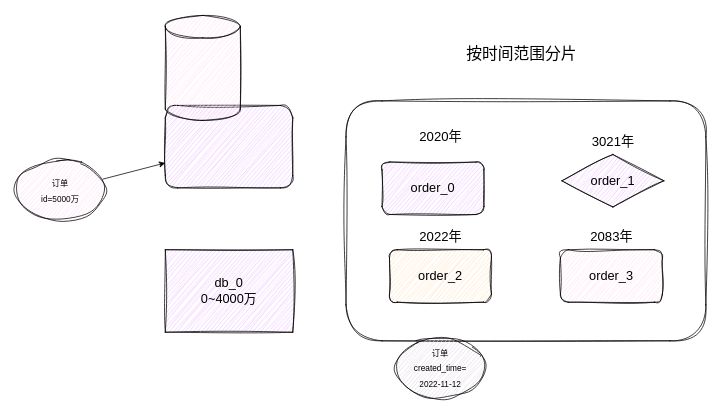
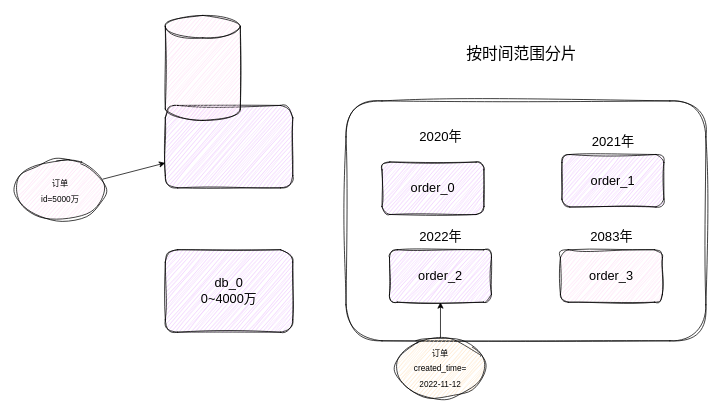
  <mxCell id="0" />
  <mxCell id="1" parent="0" />
  <mxCell id="2" value="" style="rounded=1;whiteSpace=wrap;html=1;shadow=0;glass=0;sketch=1;jiggle=2;fillStyle=hachure;curveFitting=1;strokeColor=default;fontFamily=Helvetica;fontSize=12;fontColor=default;fillColor=none;" parent="1" vertex="1"><mxGeometry x="461" y="134" width="480" height="320" as="geometry" /></mxCell>
  <mxCell id="3" value="&lt;span style=&quot;font-size: 17px;&quot;&gt;&lt;br&gt;&lt;/span&gt;" style="rounded=1;whiteSpace=wrap;html=1;fillStyle=hachure;fillColor=#EDC2FF;sketch=1;curveFitting=1;jiggle=2;glass=0;shadow=0;" parent="1" vertex="1"><mxGeometry x="220" y="140" width="170" height="110" as="geometry" /></mxCell>
- <mxCell id="4" value="&lt;font style=&quot;font-size: 17px;&quot;&gt;order_1&lt;/font&gt;" style="rhombus;whiteSpace=wrap;html=1;fillStyle=hachure;fillColor=#EDC2FF;sketch=1;curveFitting=1;jiggle=2;glass=0;shadow=0;" parent="1" vertex="1"><mxGeometry x="749" y="205.5" width="136" height="70" as="geometry" /></mxCell>
- <mxCell id="5" value="&lt;font style=&quot;font-size: 17px;&quot;&gt;order_2&lt;/font&gt;" style="rounded=1;whiteSpace=wrap;html=1;fillStyle=hachure;fillColor=#ffe1ba;sketch=1;curveFitting=1;jiggle=2;glass=0;shadow=0;" parent="1" vertex="1"><mxGeometry x="519" y="332.5" width="136" height="70" as="geometry" /></mxCell>
+ <mxCell id="4" value="&lt;font style=&quot;font-size: 17px;&quot;&gt;order_1&lt;/font&gt;" style="rounded=1;whiteSpace=wrap;html=1;fillStyle=hachure;fillColor=#EDC2FF;sketch=1;curveFitting=1;jiggle=2;glass=0;shadow=0;" parent="1" vertex="1"><mxGeometry x="749" y="205.5" width="136" height="70" as="geometry" /></mxCell>
+ <mxCell id="5" value="&lt;font style=&quot;font-size: 17px;&quot;&gt;order_2&lt;/font&gt;" style="rounded=1;whiteSpace=wrap;html=1;fillStyle=hachure;fillColor=#EDC2FF;sketch=1;curveFitting=1;jiggle=2;glass=0;shadow=0;" parent="1" vertex="1"><mxGeometry x="519" y="332.5" width="136" height="70" as="geometry" /></mxCell>
  <mxCell id="6" value="&lt;font style=&quot;font-size: 17px;&quot;&gt;order_3&lt;/font&gt;" style="rounded=1;whiteSpace=wrap;html=1;fillStyle=hachure;fillColor=#ffdbf5;sketch=1;curveFitting=1;jiggle=2;glass=0;shadow=0;" parent="1" vertex="1"><mxGeometry x="747" y="332.5" width="136" height="70" as="geometry" /></mxCell>
  <mxCell id="7" style="edgeStyle=none;hachureGap=4;html=1;fontFamily=Helvetica;fontSource=https%3A%2F%2Ffonts.googleapis.com%2Fcss%3Ffamily%3DArchitects%2BDaughter;fontSize=21;fontColor=default;" parent="1" source="8" target="3" edge="1"><mxGeometry relative="1" as="geometry" /></mxCell>
  <mxCell id="8" value="&lt;font style=&quot;font-size: 11px;&quot;&gt;订单&lt;br&gt;id=5000万&lt;/font&gt;" style="ellipse;whiteSpace=wrap;html=1;rounded=1;shadow=0;glass=0;sketch=1;jiggle=2;fillStyle=hachure;curveFitting=1;strokeColor=default;fontFamily=Helvetica;fontSize=17;fontColor=default;fillColor=#ffdbf5;" parent="1" vertex="1"><mxGeometry x="20" y="212.5" width="120" height="80" as="geometry" /></mxCell>
  <mxCell id="9" value="&lt;font style=&quot;font-size: 21px;&quot;&gt;按时间范围分片&lt;/font&gt;" style="text;html=1;align=center;verticalAlign=middle;resizable=0;points=[];autosize=1;strokeColor=none;fillColor=none;fontSize=11;fontFamily=Helvetica;fontColor=default;sketch=1;hachureGap=4;jiggle=2;curveFitting=1;fontSource=https%3A%2F%2Ffonts.googleapis.com%2Fcss%3Ffamily%3DArchitects%2BDaughter;" parent="1" vertex="1"><mxGeometry x="610" y="50" width="170" height="40" as="geometry" /></mxCell>
  <mxCell id="10" value="&lt;span style=&quot;font-size: 17.5px;&quot;&gt;2020年&lt;/span&gt;" style="text;html=1;align=center;verticalAlign=middle;resizable=0;points=[];autosize=1;strokeColor=none;fillColor=none;fontSize=21;fontFamily=Helvetica;fontColor=default;sketch=1;hachureGap=4;jiggle=2;curveFitting=1;fontSource=https%3A%2F%2Ffonts.googleapis.com%2Fcss%3Ffamily%3DArchitects%2BDaughter;" parent="1" vertex="1"><mxGeometry x="547" y="160" width="80" height="40" as="geometry" /></mxCell>
- <mxCell id="11" value="&lt;span style=&quot;font-size: 17.5px;&quot;&gt;3021年&lt;/span&gt;" style="text;html=1;align=center;verticalAlign=middle;resizable=0;points=[];autosize=1;strokeColor=none;fillColor=none;fontSize=21;fontFamily=Helvetica;fontColor=default;sketch=1;hachureGap=4;jiggle=2;curveFitting=1;fontSource=https%3A%2F%2Ffonts.googleapis.com%2Fcss%3Ffamily%3DArchitects%2BDaughter;" parent="1" vertex="1"><mxGeometry x="777" y="165.5" width="80" height="40" as="geometry" /></mxCell>
+ <mxCell id="11" value="&lt;span style=&quot;font-size: 17.5px;&quot;&gt;2021年&lt;/span&gt;" style="text;html=1;align=center;verticalAlign=middle;resizable=0;points=[];autosize=1;strokeColor=none;fillColor=none;fontSize=21;fontFamily=Helvetica;fontColor=default;sketch=1;hachureGap=4;jiggle=2;curveFitting=1;fontSource=https%3A%2F%2Ffonts.googleapis.com%2Fcss%3Ffamily%3DArchitects%2BDaughter;" parent="1" vertex="1"><mxGeometry x="777" y="165.5" width="80" height="40" as="geometry" /></mxCell>
  <mxCell id="12" value="&lt;span style=&quot;font-size: 17.5px;&quot;&gt;2022年&lt;/span&gt;" style="text;html=1;align=center;verticalAlign=middle;resizable=0;points=[];autosize=1;strokeColor=none;fillColor=none;fontSize=21;fontFamily=Helvetica;fontColor=default;sketch=1;hachureGap=4;jiggle=2;curveFitting=1;fontSource=https%3A%2F%2Ffonts.googleapis.com%2Fcss%3Ffamily%3DArchitects%2BDaughter;" parent="1" vertex="1"><mxGeometry x="547" y="292.5" width="80" height="40" as="geometry" /></mxCell>
  <mxCell id="13" value="&lt;span style=&quot;font-size: 17.5px;&quot;&gt;2083年&lt;/span&gt;" style="text;html=1;align=center;verticalAlign=middle;resizable=0;points=[];autosize=1;strokeColor=none;fillColor=none;fontSize=21;fontFamily=Helvetica;fontColor=default;sketch=1;hachureGap=4;jiggle=2;curveFitting=1;fontSource=https%3A%2F%2Ffonts.googleapis.com%2Fcss%3Ffamily%3DArchitects%2BDaughter;" parent="1" vertex="1"><mxGeometry x="775" y="292.5" width="80" height="40" as="geometry" /></mxCell>
- <mxCell id="15" value="&lt;font style=&quot;font-size: 11px;&quot;&gt;订单&lt;br&gt;created_time=&lt;br&gt;2022-11-12&lt;/font&gt;" style="ellipse;whiteSpace=wrap;html=1;rounded=1;shadow=0;glass=0;sketch=1;jiggle=2;fillStyle=hachure;curveFitting=1;strokeColor=default;fontFamily=Helvetica;fontSize=17;fontColor=default;fillColor=#e1d5e7;" parent="1" vertex="1"><mxGeometry x="527" y="450" width="120" height="80" as="geometry" /></mxCell>
+ <mxCell id="14" style="edgeStyle=none;hachureGap=4;html=1;fontFamily=Helvetica;fontSource=https%3A%2F%2Ffonts.googleapis.com%2Fcss%3Ffamily%3DArchitects%2BDaughter;fontSize=21;fontColor=default;" parent="1" source="15" target="5" edge="1"><mxGeometry relative="1" as="geometry" /></mxCell>
+ <mxCell id="15" value="&lt;font style=&quot;font-size: 11px;&quot;&gt;订单&lt;br&gt;created_time=&lt;br&gt;2022-11-12&lt;/font&gt;" style="ellipse;whiteSpace=wrap;html=1;rounded=1;shadow=0;glass=0;sketch=1;jiggle=2;fillStyle=hachure;curveFitting=1;strokeColor=default;fontFamily=Helvetica;fontSize=17;fontColor=default;fillColor=#FFE1BA;" parent="1" vertex="1"><mxGeometry x="527" y="450" width="120" height="80" as="geometry" /></mxCell>
  <mxCell id="16" value="&lt;font style=&quot;font-size: 17px;&quot;&gt;order_0&lt;/font&gt;" style="rounded=1;whiteSpace=wrap;html=1;fillStyle=hachure;fillColor=#EDC2FF;sketch=1;curveFitting=1;jiggle=2;glass=0;shadow=0;" vertex="1" parent="1"><mxGeometry x="509" y="215.5" width="136" height="70" as="geometry" /></mxCell>
- <mxCell id="17" value="&lt;span style=&quot;font-size: 17px;&quot;&gt;db_0&lt;br&gt;0~4000万&lt;br&gt;&lt;/span&gt;" style="whiteSpace=wrap;html=1;fillStyle=hachure;fillColor=#EDC2FF;sketch=1;curveFitting=1;jiggle=2;glass=0;shadow=0;rounded=0;" vertex="1" parent="1"><mxGeometry x="220" y="332.5" width="170" height="110" as="geometry" /></mxCell>
+ <mxCell id="17" value="&lt;span style=&quot;font-size: 17px;&quot;&gt;db_0&lt;br&gt;0~4000万&lt;br&gt;&lt;/span&gt;" style="rounded=1;whiteSpace=wrap;html=1;fillStyle=hachure;fillColor=#EDC2FF;sketch=1;curveFitting=1;jiggle=2;glass=0;shadow=0;" vertex="1" parent="1"><mxGeometry x="220" y="332.5" width="170" height="110" as="geometry" /></mxCell>
  <mxCell id="18" value="" style="shape=cylinder3;whiteSpace=wrap;html=1;boundedLbl=1;backgroundOutline=1;size=15;sketch=1;hachureGap=4;jiggle=2;curveFitting=1;fontFamily=Architects Daughter;fontSource=https%3A%2F%2Ffonts.googleapis.com%2Fcss%3Ffamily%3DArchitects%2BDaughter;fontSize=20;fillStyle=hachure;fillColor=#FFDBF5;" vertex="1" parent="1"><mxGeometry x="220" y="20" width="100" height="140" as="geometry" /></mxCell>
